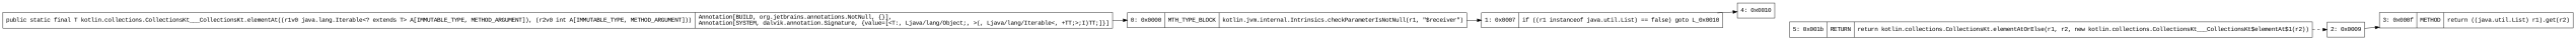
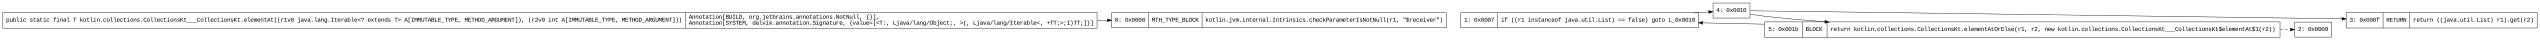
  digraph {
    fontname="Liberation Mono"
    rankdir=LR
    node [fontname="Liberation Mono" shape=record]
    edge [fontname="Liberation Mono"]
    n1 [label="{0\:\ 0x0000|MTH_TYPE_BLOCK\l|kotlin.jvm.internal.Intrinsics.checkParameterIsNotNull(r1, \"$receiver\")\l}"]
    n2 [label="{1\:\ 0x0007|if ((r1 instanceof java.util.List) == false) goto L_0x0010\l}"]
    n3 [label="{4\:\ 0x0010}"]
    n4 [label="{2\:\ 0x0009}"]
-   n5 [label="{3\:\ 0x000f|METHOD\l|return ((java.util.List) r1).get(r2)\l}"]
-   n6 [label="{5\:\ 0x001b|RETURN\l|return kotlin.collections.CollectionsKt.elementAtOrElse(r1, r2, new kotlin.collections.CollectionsKt___CollectionsKt$elementAt$1(r2))\l}"]
+   n5 [label="{3\:\ 0x000f|RETURN\l|return ((java.util.List) r1).get(r2)\l}"]
+   n6 [label="{5\:\ 0x001b|BLOCK\l|return kotlin.collections.CollectionsKt.elementAtOrElse(r1, r2, new kotlin.collections.CollectionsKt___CollectionsKt$elementAt$1(r2))\l}"]
    n7 [label="{public static final T kotlin.collections.CollectionsKt___CollectionsKt.elementAt((r1v0 java.lang.Iterable\<? extends T\> A[IMMUTABLE_TYPE, METHOD_ARGUMENT]), (r2v0 int A[IMMUTABLE_TYPE, METHOD_ARGUMENT]))  | Annotation[BUILD, org.jetbrains.annotations.NotNull, \{\}], \lAnnotation[SYSTEM, dalvik.annotation.Signature, \{value=[\<T:, Ljava\/lang\/Object;, \>(, Ljava\/lang\/Iterable\<, +TT;\>;I)TT;]\}]\l}"]
-   n1 -> n2
+   n6 -> n2
    n2 -> n3
-   n4 -> n5
+   n3 -> n6
+   n3 -> n5
    n6 -> n4 [style=dashed]
    n7 -> n1
  }
